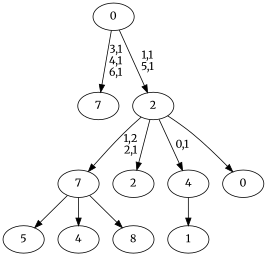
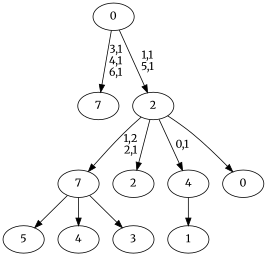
  digraph {
    fontname=Merriweather
    node [fontname=Merriweather]
    edge [fontname=Merriweather]
    n1 [label=7]
    n2 [label=5]
    n3 [label=4]
-   n4 [label=8]
+   n4 [label=3]
    7
    n6 [label=2]
    n7 [label=1]
    4
    n9 [label=0]
    2
    0
    7 -> n2
    7 -> n3
    7 -> n4
    4 -> n7
    2 -> 7 [label="1,2\n2,1"]
    2 -> n6
    2 -> 4 [label="0,1"]
    2 -> n9
    0 -> n1 [label="3,1\n4,1\n6,1"]
    0 -> 2 [label="1,1\n5,1"]
  }
